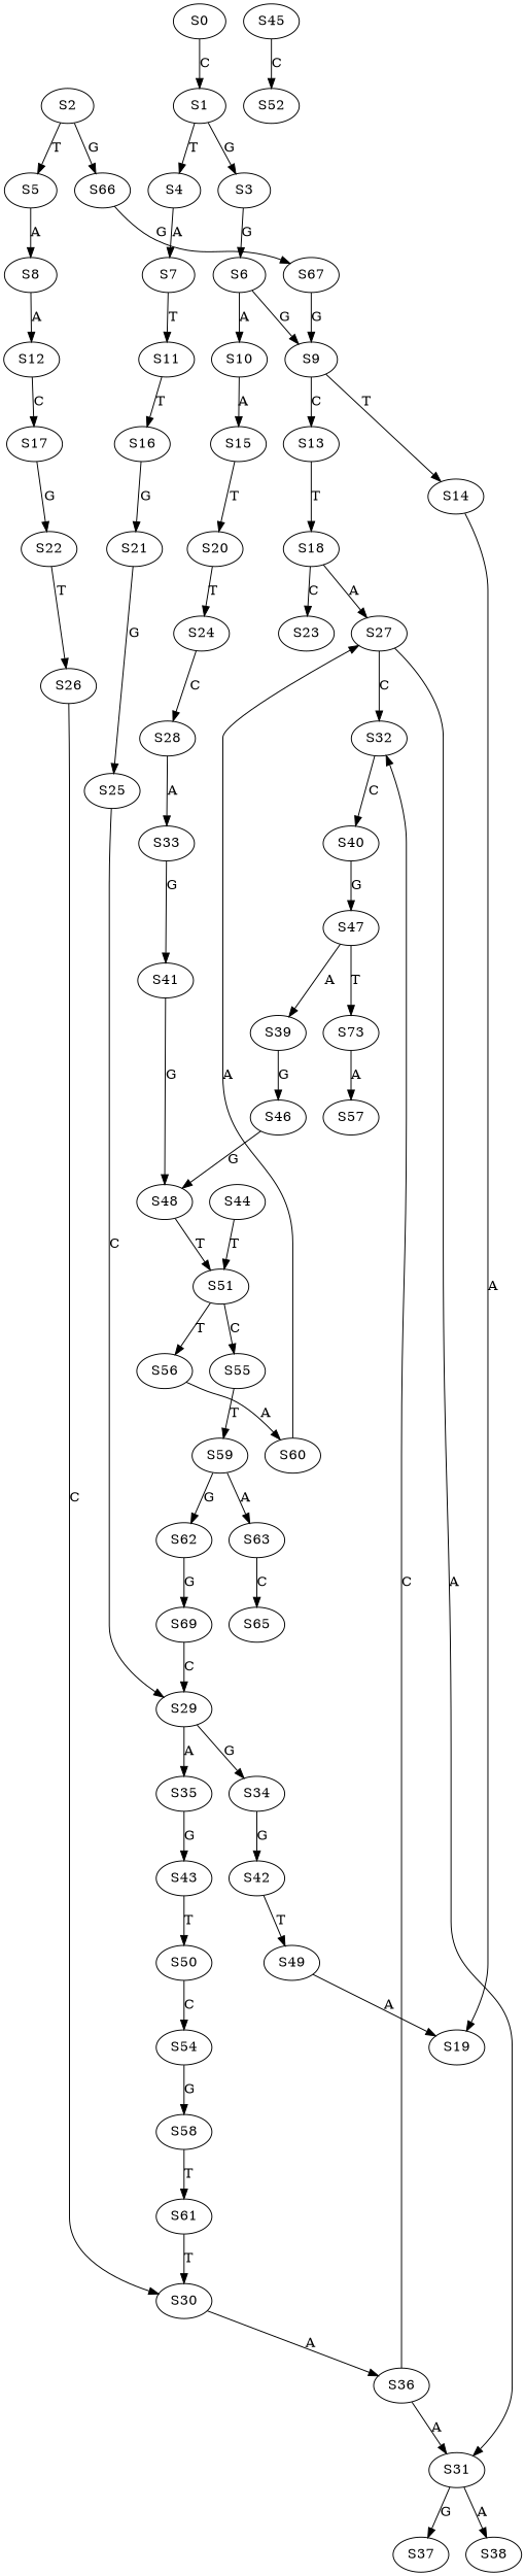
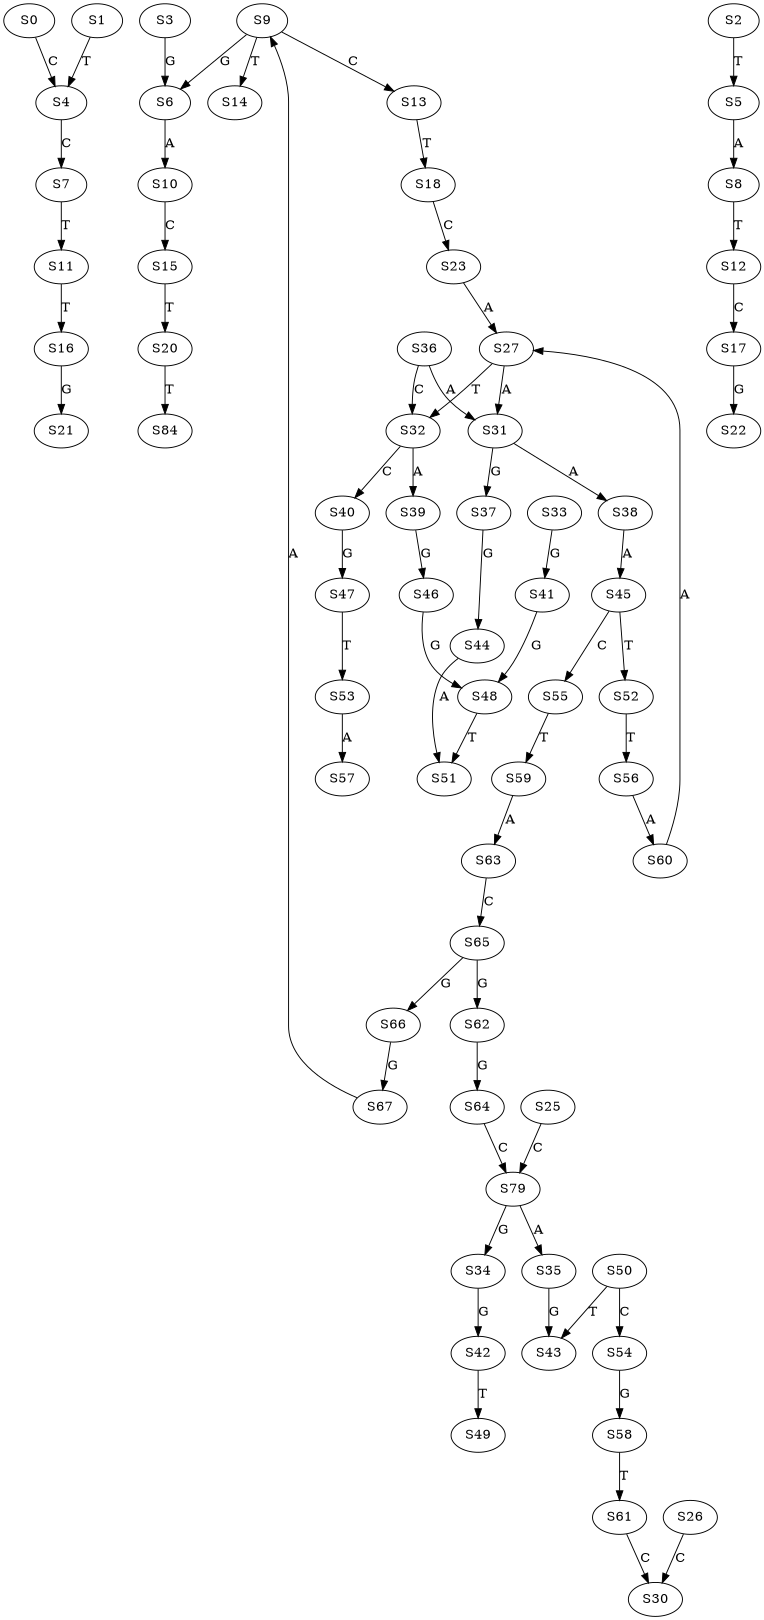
  strict digraph {
    S0
    S1
    S3
    S4
    S2
    S5
    S6
    S7
    S8
    S9
    S10
    S11
    S12
    S13
    S14
    S15
    S16
    S17
    S18
-   S19
    S20
    S21
    S22
    S23
-   S24
+   S24 [label=S84]
    S25
    S26
    S27
-   S28
-   S29
+   S29 [label=S79]
    S30
    S31
    S32
    S33
    S34
    S35
    S36
    S37
    S38
    S39
    S40
    S41
    S42
    S43
    S44
    S45
    S46
    S47
    S48
    S49
    S50
    S51
    S52
-   S53 [label=S73]
+   S53
    S54
    S55
    S56
    S57
    S58
    S59
    S60
    S61
    S62
    S63
-   S64 [label=S69]
+   S64
    S65
    S66
    S67
-   S0 -> S1 [label=C]
-   S1 -> S3 [label=G]
+   S0 -> S4 [label=C]
    S1 -> S4 [label=T]
    S3 -> S6 [label=G]
-   S4 -> S7 [label=A]
+   S4 -> S7 [label=C]
    S2 -> S5 [label=T]
    S5 -> S8 [label=A]
-   S6 -> S9 [label=G]
+   S9 -> S6 [label=G]
    S6 -> S10 [label=A]
    S7 -> S11 [label=T]
-   S8 -> S12 [label=A]
+   S8 -> S12 [label=T]
    S9 -> S13 [label=C]
    S9 -> S14 [label=T]
-   S10 -> S15 [label=A]
+   S10 -> S15 [label=C]
    S11 -> S16 [label=T]
    S12 -> S17 [label=C]
    S13 -> S18 [label=T]
-   S14 -> S19 [label=A]
    S15 -> S20 [label=T]
    S16 -> S21 [label=G]
    S17 -> S22 [label=G]
    S18 -> S23 [label=C]
    S20 -> S24 [label=T]
-   S21 -> S25 [label=G]
-   S22 -> S26 [label=T]
-   S18 -> S27 [label=A]
-   S24 -> S28 [label=C]
+   S23 -> S27 [label=A]
    S25 -> S29 [label=C]
    S26 -> S30 [label=C]
    S27 -> S31 [label=A]
-   S27 -> S32 [label=C]
-   S28 -> S33 [label=A]
+   S27 -> S32 [label=T]
    S29 -> S34 [label=G]
    S29 -> S35 [label=A]
-   S30 -> S36 [label=A]
    S31 -> S37 [label=G]
    S31 -> S38 [label=A]
-   S47 -> S39 [label=A]
+   S32 -> S39 [label=A]
    S32 -> S40 [label=C]
    S33 -> S41 [label=G]
    S34 -> S42 [label=G]
    S35 -> S43 [label=G]
    S36 -> S31 [label=A]
    S36 -> S32 [label=C]
+   S37 -> S44 [label=G]
+   S38 -> S45 [label=A]
    S39 -> S46 [label=G]
    S40 -> S47 [label=G]
    S41 -> S48 [label=G]
    S42 -> S49 [label=T]
-   S43 -> S50 [label=T]
-   S44 -> S51 [label=T]
-   S45 -> S52 [label=C]
+   S50 -> S43 [label=T]
+   S44 -> S51 [label=A]
+   S45 -> S52 [label=T]
    S46 -> S48 [label=G]
    S47 -> S53 [label=T]
    S48 -> S51 [label=T]
-   S49 -> S19 [label=A]
    S50 -> S54 [label=C]
-   S51 -> S55 [label=C]
-   S51 -> S56 [label=T]
+   S45 -> S55 [label=C]
+   S52 -> S56 [label=T]
    S53 -> S57 [label=A]
    S54 -> S58 [label=G]
    S55 -> S59 [label=T]
    S56 -> S60 [label=A]
    S58 -> S61 [label=T]
-   S59 -> S62 [label=G]
+   S65 -> S62 [label=G]
    S59 -> S63 [label=A]
    S60 -> S27 [label=A]
-   S61 -> S30 [label=T]
+   S61 -> S30 [label=C]
    S62 -> S64 [label=G]
    S63 -> S65 [label=C]
    S64 -> S29 [label=C]
-   S2 -> S66 [label=G]
+   S65 -> S66 [label=G]
    S66 -> S67 [label=G]
-   S67 -> S9 [label=G]
+   S67 -> S9 [label=A]
  }
